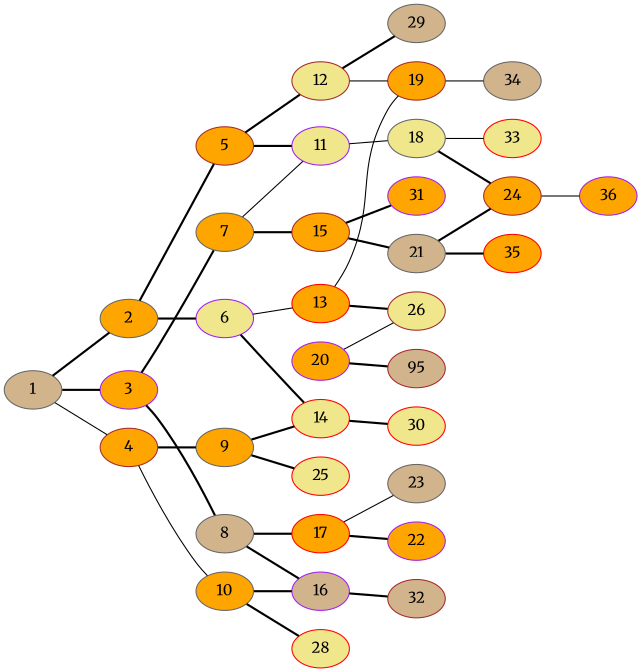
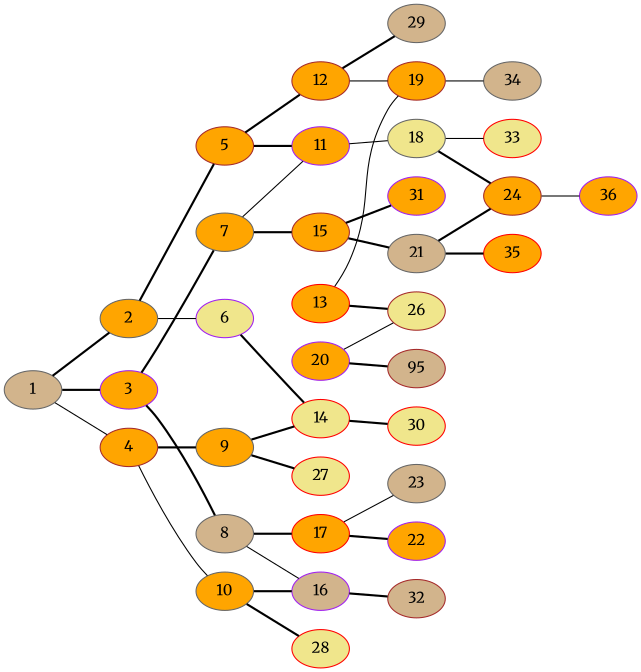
  graph {
    fontname=Merriweather
    rankdir=LR
    node [chem=C color=gray40 fillcolor=orange fontname=Merriweather style=filled]
    edge [fontname=Merriweather style=bold valence=1]
    1 [fillcolor=tan]
    2
    3 [color=purple]
    4 [color=brown]
    5 [color=brown]
    6 [color=purple fillcolor=khaki]
    7
    8 [fillcolor=tan]
    9
    10
-   11 [color=purple fillcolor=khaki]
-   12 [color=brown fillcolor=khaki]
+   11 [color=purple]
+   12 [color=brown]
    13 [color=red]
    14 [color=red fillcolor=khaki]
    15 [color=brown]
    16 [color=purple fillcolor=tan]
    17 [chem=N color=red]
-   27 [chem=H color=red fillcolor=khaki label=25]
+   27 [chem=H color=red fillcolor=khaki]
    28 [chem=H color=red fillcolor=khaki]
    18 [fillcolor=khaki]
    19 [color=brown]
    29 [chem=H fillcolor=tan]
    26 [chem=O color=brown fillcolor=khaki]
    30 [chem=H color=red fillcolor=khaki]
    21 [fillcolor=tan]
    31 [chem=H color=purple]
    32 [chem=H color=brown fillcolor=tan]
    22 [chem=O color=purple]
    23 [chem=O fillcolor=tan]
    24 [color=brown]
    33 [chem=H color=red fillcolor=khaki]
    34 [chem=H fillcolor=tan]
    20 [chem=N color=purple]
    n34 [chem=O color=brown fillcolor=tan label=95]
    35 [chem=H color=red]
    36 [chem=H color=purple]
    1 -- 2
    1 -- 3 [valence=2]
    1 -- 4 [style=solid]
    2 -- 5
-   2 -- 6 [valence=2]
+   2 -- 6 [style=solid valence=2]
    3 -- 7
    3 -- 8
    4 -- 9
    4 -- 10 [style=solid valence=2]
    5 -- 11
    5 -- 12 [valence=2]
-   6 -- 13 [style=solid]
    6 -- 14
    7 -- 11 [style=solid valence=2]
    7 -- 15
-   8 -- 16 [valence=2]
+   8 -- 16 [style=solid valence=2]
    8 -- 17
    9 -- 14 [valence=2]
    9 -- 27
    10 -- 16
    10 -- 28
    11 -- 18 [style=solid]
    12 -- 19 [style=solid]
    12 -- 29
    13 -- 19 [style=solid valence=2]
    13 -- 26
    14 -- 30
    15 -- 21 [valence=2]
    15 -- 31
    16 -- 32
    17 -- 22 [valence=2]
    17 -- 23 [style=solid]
    18 -- 24 [valence=2]
    18 -- 33 [style=solid]
    19 -- 34 [style=solid]
    21 -- 24
    21 -- 35
    24 -- 36 [style=solid]
    20 -- 26 [style=solid]
    20 -- n34 [valence=2]
  }
